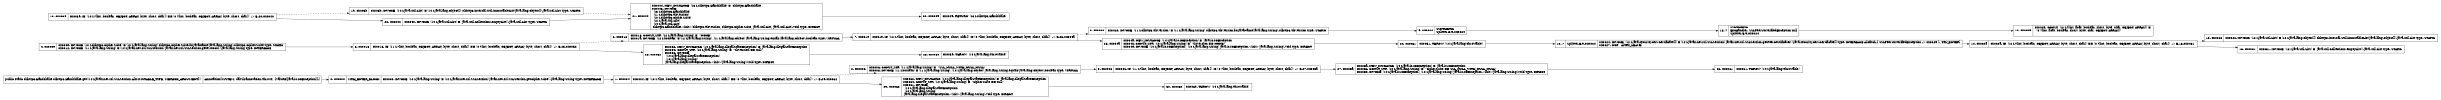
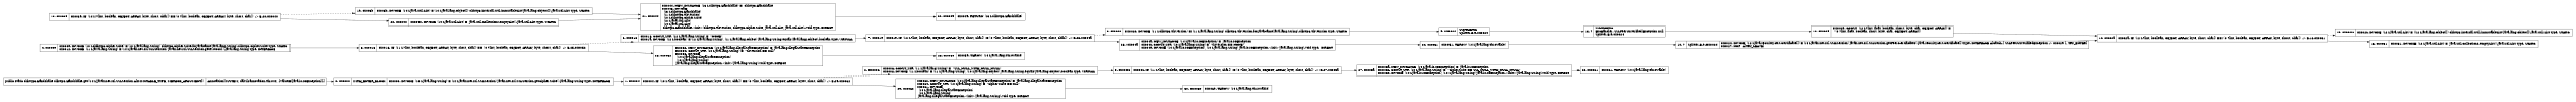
  digraph {
    rankdir=LR
    node [shape=record]
    n1 [label="{0\:\ 0x0000|MTH_ENTER_BLOCK\l|0x0000: INVOKE  (r0 I:java.lang.String) = (r4 I:javax.net.ssl.SSLSession) javax.net.ssl.SSLSession.getCipherSuite():java.lang.String type: INTERFACE \l}"]
    n2 [label="{1\:\ 0x0004|0x0004: IF  (r0 I:?[int, boolean, OBJECT, ARRAY, byte, short, char]) == (0 ?[int, boolean, OBJECT, ARRAY, byte, short, char])  \-\> B:29:0x0062 \l}"]
    n3 [label="{2\:\ 0x0006|0x0006: CONST_STR  (r1 I:java.lang.String) =  \"SSL_NULL_WITH_NULL_NULL\" \l0x0008: INVOKE  (r1 I:boolean) = (r1 I:java.lang.String), (r0 I:java.lang.Object) java.lang.String.equals(java.lang.Object):boolean type: VIRTUAL \l}"]
    n4 [label="{29\:\ 0x0062|0x0062: NEW_INSTANCE  (r4 I:java.lang.IllegalStateException) =  java.lang.IllegalStateException \l0x0064: CONST_STR  (r0 I:java.lang.String) =  \"cipherSuite == null\" \l0x0061: INVOKE  \l  (r4 I:java.lang.IllegalStateException)\l  (r0 I:java.lang.String)\l java.lang.IllegalStateException.\<init\>(java.lang.String):void type: DIRECT \l}"]
    n5 [label="{3\:\ 0x000c|0x000c: IF  (r1 I:?[int, boolean, OBJECT, ARRAY, byte, short, char]) != (0 ?[int, boolean, OBJECT, ARRAY, byte, short, char])  \-\> B:27:0x005a \l}"]
    n6 [label="{30\:\ 0x0069|0x0069: THROW  (r4 I:java.lang.Throwable) \l}"]
    n7 [label="{27\:\ 0x005a|0x005a: NEW_INSTANCE  (r4 I:java.io.IOException) =  java.io.IOException \l0x005c: CONST_STR  (r0 I:java.lang.String) =  \"cipherSuite == SSL_NULL_WITH_NULL_NULL\" \l0x005e: INVOKE  (r4 I:java.io.IOException), (r0 I:java.lang.String) java.io.IOException.\<init\>(java.lang.String):void type: DIRECT \l}"]
    n8 [label="{4\:\ 0x000e|0x000e: INVOKE  (r0 I:okhttp3.CipherSuite) = (r0 I:java.lang.String) okhttp3.CipherSuite.forJavaName(java.lang.String):okhttp3.CipherSuite type: STATIC \l0x0012: INVOKE  (r1 I:java.lang.String) = (r4 I:javax.net.ssl.SSLSession) javax.net.ssl.SSLSession.getProtocol():java.lang.String type: INTERFACE \l}"]
    n9 [label="{5\:\ 0x0016|0x0016: IF  (r1 I:?[int, boolean, OBJECT, ARRAY, byte, short, char]) == (0 ?[int, boolean, OBJECT, ARRAY, byte, short, char])  \-\> B:25:0x0052 \l}"]
    n10 [label="{28\:\ 0x0061|0x0061: THROW  (r4 I:java.lang.Throwable) \l}"]
    n11 [label="{6\:\ 0x0018|0x0018: CONST_STR  (r2 I:java.lang.String) =  \"NONE\" \l0x001a: INVOKE  (r2 I:boolean) = (r2 I:java.lang.String), (r1 I:java.lang.Object) java.lang.String.equals(java.lang.Object):boolean type: VIRTUAL \l}"]
    n12 [label="{25\:\ 0x0052|0x0052: NEW_INSTANCE  (r4 I:java.lang.IllegalStateException) =  java.lang.IllegalStateException \l0x0054: CONST_STR  (r0 I:java.lang.String) =  \"tlsVersion == null\" \l0x0056: INVOKE  \l  (r4 I:java.lang.IllegalStateException)\l  (r0 I:java.lang.String)\l java.lang.IllegalStateException.\<init\>(java.lang.String):void type: DIRECT \l}"]
    n13 [label="{7\:\ 0x001e|0x001e: IF  (r2 I:?[int, boolean, OBJECT, ARRAY, byte, short, char]) != (0 ?[int, boolean, OBJECT, ARRAY, byte, short, char])  \-\> B:23:0x004a \l}"]
    n14 [label="{26\:\ 0x0059|0x0059: THROW  (r4 I:java.lang.Throwable) \l}"]
    n15 [label="{8\:\ 0x0020|0x0020: INVOKE  (r1 I:okhttp3.TlsVersion) = (r1 I:java.lang.String) okhttp3.TlsVersion.forJavaName(java.lang.String):okhttp3.TlsVersion type: STATIC \l}"]
    n16 [label="{23\:\ 0x004a|0x004a: NEW_INSTANCE  (r4 I:java.io.IOException) =  java.io.IOException \l0x004c: CONST_STR  (r0 I:java.lang.String) =  \"tlsVersion == NONE\" \l0x004e: INVOKE  (r4 I:java.io.IOException), (r0 I:java.lang.String) java.io.IOException.\<init\>(java.lang.String):void type: DIRECT \l}"]
    n17 [label="{9\:\ 0x0024|SYNTHETIC\lSplitter:B:9:0x0024\l}"]
    n18 [label="{24\:\ 0x0051|0x0051: THROW  (r4 I:java.lang.Throwable) \l}"]
    n19 [label="{13\:\ ?|SYNTHETIC\lExcHandler: SSLPeerUnverifiedException null\lSplitter:B:9:0x0024\l}"]
    n20 [label="{10\:\ ?|Splitter:B:9:0x0024\l|0x0024: INVOKE  (r2 I:java.security.cert.Certificate[]) = (r4 I:javax.net.ssl.SSLSession) javax.net.ssl.SSLSession.getPeerCertificates():java.security.cert.Certificate[] type: INTERFACE A[Catch:\{ SSLPeerUnverifiedException \-\> 0x0029 \}, TRY_ENTER]\l0x0027: NOP   A[TRY_LEAVE]\l}"]
    n21 [label="{14\:\ 0x002a|0x002a: IF  (r2 I:?[int, boolean, OBJECT, ARRAY, byte, short, char]) == (0 ?[int, boolean, OBJECT, ARRAY, byte, short, char])  \-\> B:16:0x0031 \l}"]
    n22 [label="{12\:\ 0x0029|0x0029: CONST  (r2 I:?[int, float, boolean, short, byte, char, OBJECT, ARRAY]) = \l  (0 ?[int, float, boolean, short, byte, char, OBJECT, ARRAY])\l \l}"]
    n23 [label="{15\:\ 0x002c|0x002c: INVOKE  (r2 I:java.util.List) = (r2 I:java.lang.Object[]) okhttp3.internal.Util.immutableList(java.lang.Object[]):java.util.List type: STATIC \l}"]
    n24 [label="{16\:\ 0x0031|0x0031: INVOKE  (r2 I:java.util.List) =  java.util.Collections.emptyList():java.util.List type: STATIC \l}"]
    n25 [label="{18\:\ 0x0039|0x0039: IF  (r4 I:?[int, boolean, OBJECT, ARRAY, byte, short, char]) == (0 ?[int, boolean, OBJECT, ARRAY, byte, short, char])  \-\> B:20:0x0040 \l}"]
    n26 [label="{19\:\ 0x003b|0x003b: INVOKE  (r4 I:java.util.List) = (r4 I:java.lang.Object[]) okhttp3.internal.Util.immutableList(java.lang.Object[]):java.util.List type: STATIC \l}"]
    n27 [label="{20\:\ 0x0040|0x0040: INVOKE  (r4 I:java.util.List) =  java.util.Collections.emptyList():java.util.List type: STATIC \l}"]
    n28 [label="{21\:\ 0x0044|0x0044: NEW_INSTANCE  (r3 I:okhttp3.Handshake) =  okhttp3.Handshake \l0x0046: INVOKE  \l  (r3 I:okhttp3.Handshake)\l  (r1 I:okhttp3.TlsVersion)\l  (r0 I:okhttp3.CipherSuite)\l  (r2 I:java.util.List)\l  (r4 I:java.util.List)\l okhttp3.Handshake.\<init\>(okhttp3.TlsVersion, okhttp3.CipherSuite, java.util.List, java.util.List):void type: DIRECT \l}"]
    n29 [label="{22\:\ 0x0049|0x0049: RETURN  (r3 I:okhttp3.Handshake) \l}"]
    n30 [label="{public static okhttp3.Handshake okhttp3.Handshake.get((r4 I:javax.net.ssl.SSLSession A[IMMUTABLE_TYPE, METHOD_ARGUMENT]))  | Annotation[SYSTEM, dalvik.annotation.Throws, \{value=[java.io.IOException]\}]\l}"]
    n1 -> n2
    n2 -> n3 [style=dashed]
    n2 -> n4
    n3 -> n5
    n4 -> n6
    n5 -> n7
    n7 -> n10
    n8 -> n9
    n9 -> n11 [style=dashed]
    n9 -> n12
    n11 -> n13
    n12 -> n14
    n13 -> n15 [style=dashed]
    n13 -> n16
    n15 -> n17
    n16 -> n18
    n17 -> n19
    n18 -> n20
    n19 -> n22
    n20 -> n21
    n21 -> n23 [style=dashed]
    n21 -> n24
+   n22 -> n21
    n25 -> n26 [style=dashed]
    n25 -> n27
-   n26 -> n28 [style=dashed]
+   n26 -> n28
    n27 -> n28
    n28 -> n29
    n30 -> n1
  }
